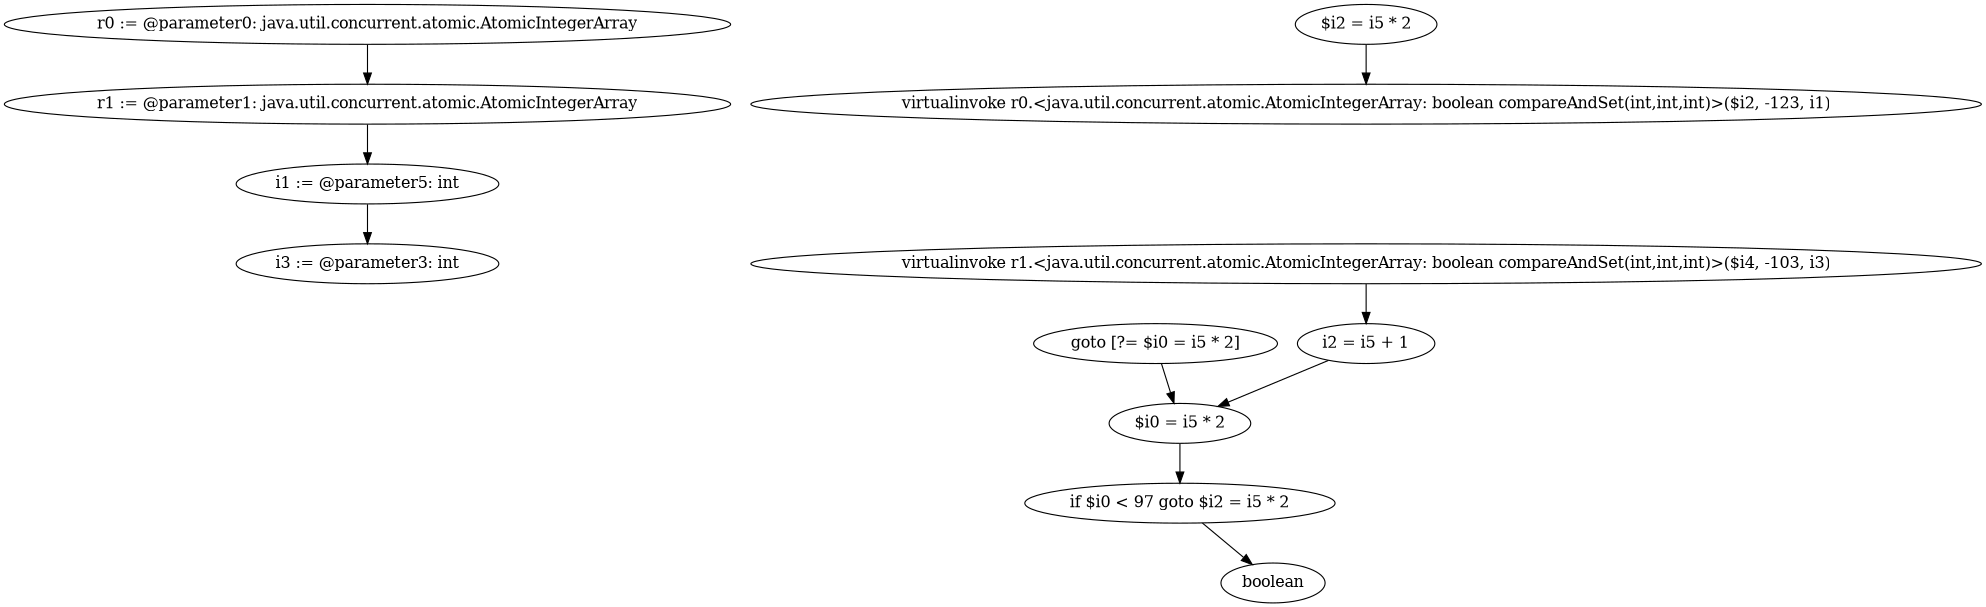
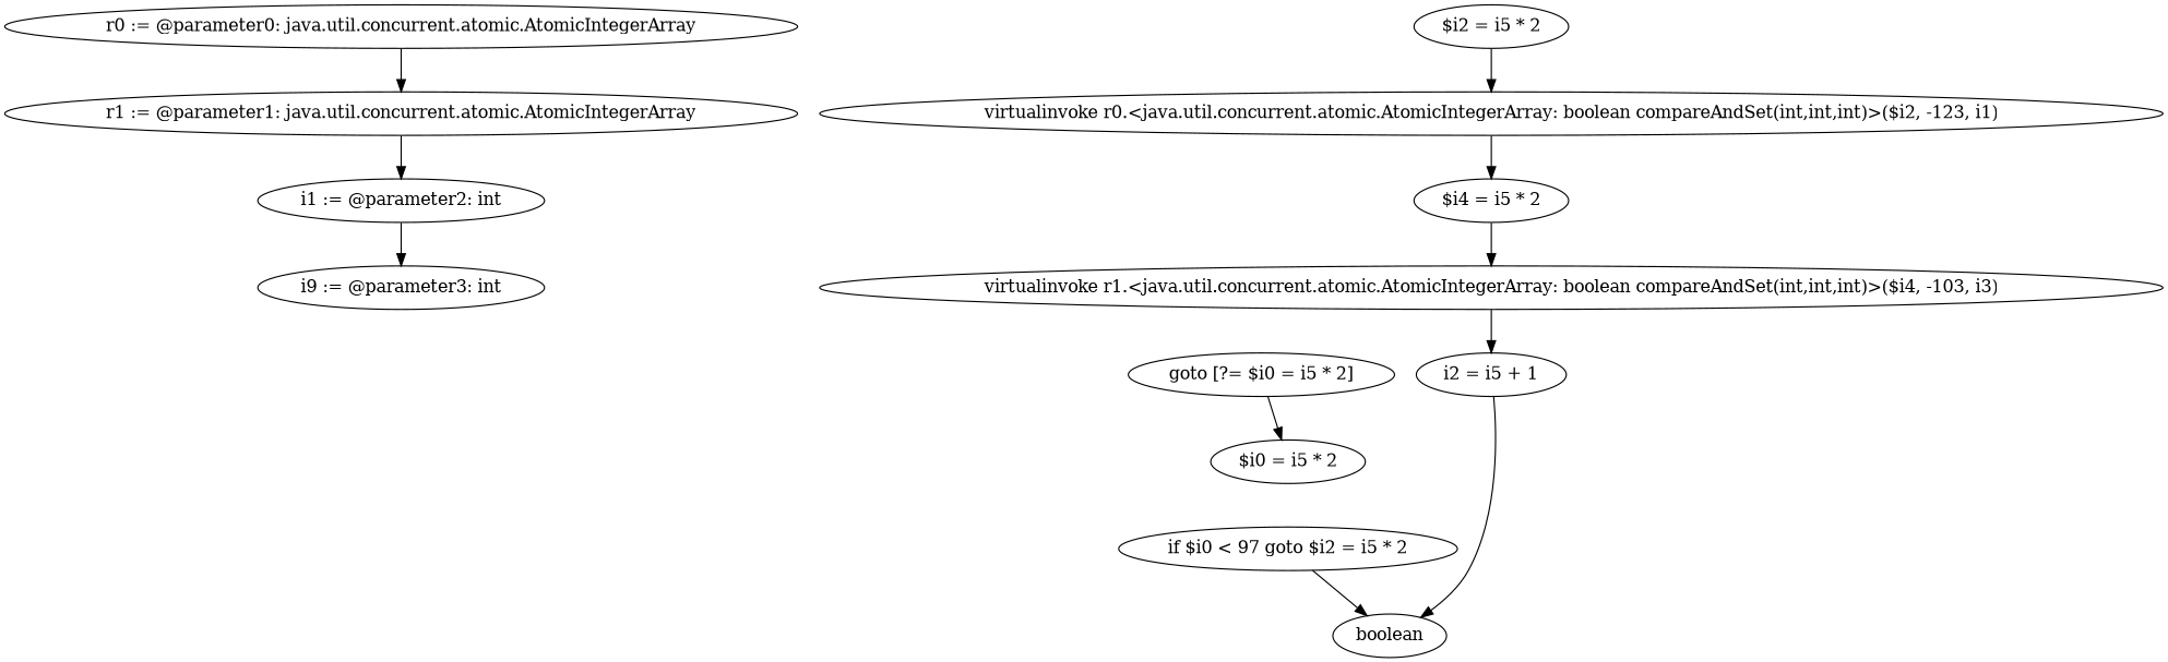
  digraph {
    "r0 := @parameter0: java.util.concurrent.atomic.AtomicIntegerArray"
    "r1 := @parameter1: java.util.concurrent.atomic.AtomicIntegerArray"
-   "i1 := @parameter2: int" [label="i1 := @parameter5: int"]
-   "i3 := @parameter3: int"
+   "i1 := @parameter2: int"
+   "i3 := @parameter3: int" [label="i9 := @parameter3: int"]
    "goto [?= $i0 = i5 * 2]"
    "$i0 = i5 * 2"
    "if $i0 < 97 goto $i2 = i5 * 2"
    "$i2 = i5 * 2"
    "virtualinvoke r0.<java.util.concurrent.atomic.AtomicIntegerArray: boolean compareAndSet(int,int,int)>($i2, -123, i1)"
+   "$i4 = i5 * 2"
    "virtualinvoke r1.<java.util.concurrent.atomic.AtomicIntegerArray: boolean compareAndSet(int,int,int)>($i4, -103, i3)"
    n12 [label="i2 = i5 + 1"]
    n13 [label=boolean]
    "r0 := @parameter0: java.util.concurrent.atomic.AtomicIntegerArray" -> "r1 := @parameter1: java.util.concurrent.atomic.AtomicIntegerArray"
    "r1 := @parameter1: java.util.concurrent.atomic.AtomicIntegerArray" -> "i1 := @parameter2: int"
    "i1 := @parameter2: int" -> "i3 := @parameter3: int"
    "goto [?= $i0 = i5 * 2]" -> "$i0 = i5 * 2"
-   "$i0 = i5 * 2" -> "if $i0 < 97 goto $i2 = i5 * 2"
    "if $i0 < 97 goto $i2 = i5 * 2" -> n13
    "$i2 = i5 * 2" -> "virtualinvoke r0.<java.util.concurrent.atomic.AtomicIntegerArray: boolean compareAndSet(int,int,int)>($i2, -123, i1)"
+   "virtualinvoke r0.<java.util.concurrent.atomic.AtomicIntegerArray: boolean compareAndSet(int,int,int)>($i2, -123, i1)" -> "$i4 = i5 * 2"
+   "$i4 = i5 * 2" -> "virtualinvoke r1.<java.util.concurrent.atomic.AtomicIntegerArray: boolean compareAndSet(int,int,int)>($i4, -103, i3)"
    "virtualinvoke r1.<java.util.concurrent.atomic.AtomicIntegerArray: boolean compareAndSet(int,int,int)>($i4, -103, i3)" -> n12
-   n12 -> "$i0 = i5 * 2"
+   n12 -> n13
  }
